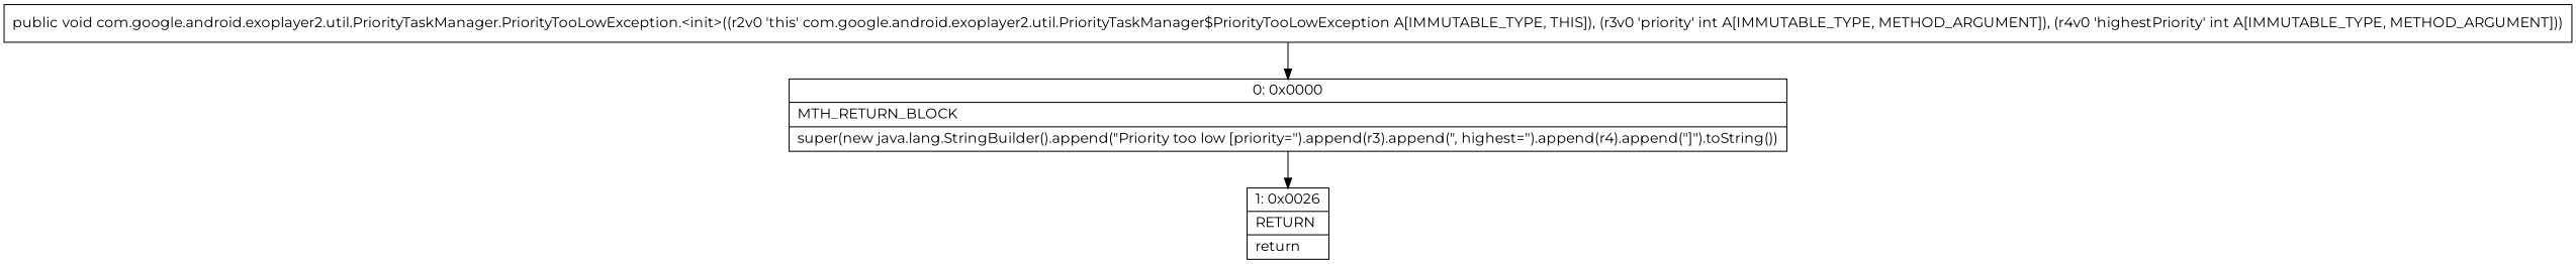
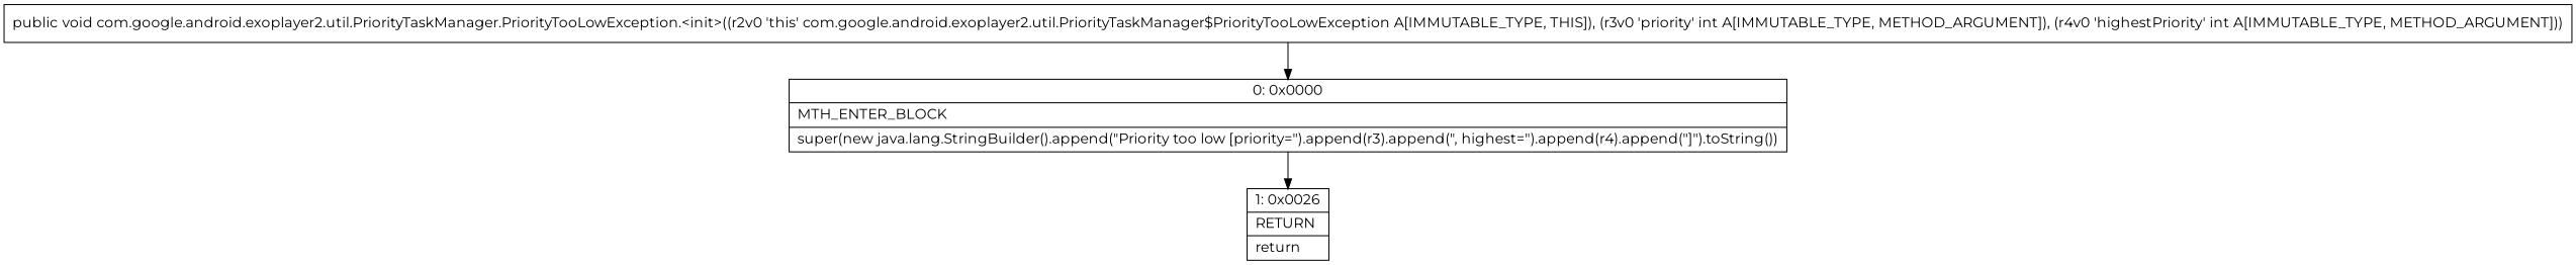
  digraph {
    fontname=Montserrat
    node [shape=record fontname=Montserrat]
    edge [fontname=Montserrat]
-   n1 [label="{0\:\ 0x0000|MTH_RETURN_BLOCK\l|super(new java.lang.StringBuilder().append(\"Priority too low [priority=\").append(r3).append(\", highest=\").append(r4).append(\"]\").toString())\l}"]
+   n1 [label="{0\:\ 0x0000|MTH_ENTER_BLOCK\l|super(new java.lang.StringBuilder().append(\"Priority too low [priority=\").append(r3).append(\", highest=\").append(r4).append(\"]\").toString())\l}"]
    n2 [label="{1\:\ 0x0026|RETURN\l|return\l}"]
    n3 [label="{public void com.google.android.exoplayer2.util.PriorityTaskManager.PriorityTooLowException.\<init\>((r2v0 'this' com.google.android.exoplayer2.util.PriorityTaskManager$PriorityTooLowException A[IMMUTABLE_TYPE, THIS]), (r3v0 'priority' int A[IMMUTABLE_TYPE, METHOD_ARGUMENT]), (r4v0 'highestPriority' int A[IMMUTABLE_TYPE, METHOD_ARGUMENT])) }"]
    n1 -> n2
    n3 -> n1
  }
